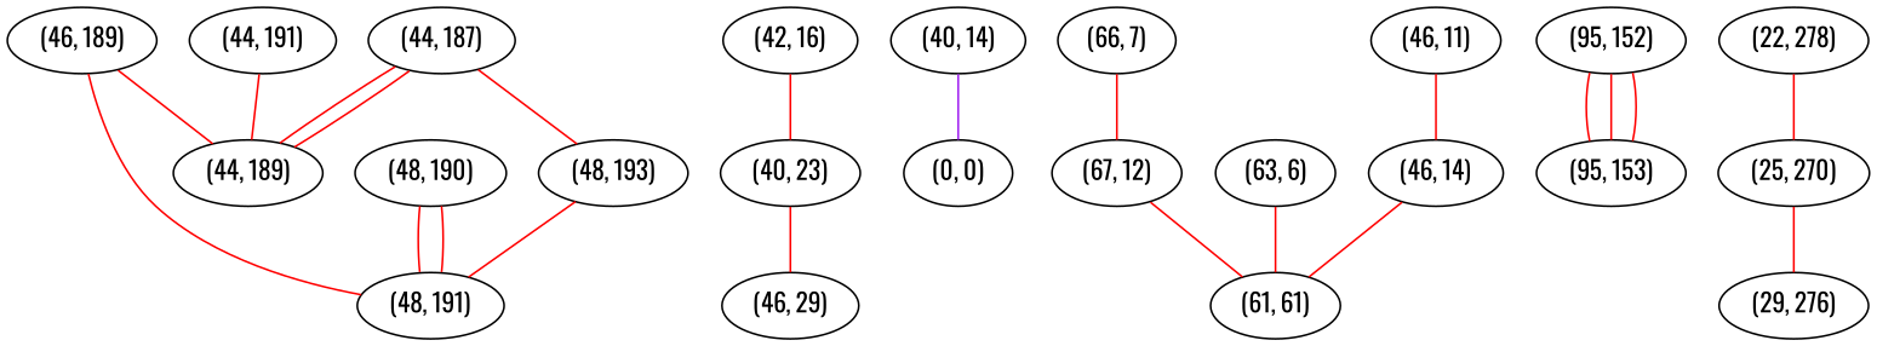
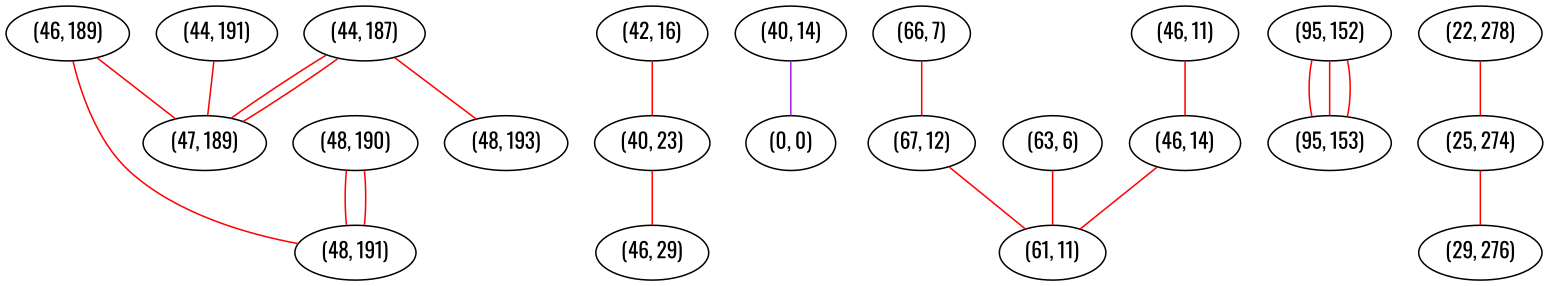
  graph {
    fontname=Oswald
    node [fontname=Oswald]
    edge [color=red fontname=Oswald weight=1]
    "(44, 187)"
-   "(44, 189)"
+   "(44, 189)" [label="(47, 189)"]
    "(48, 193)"
    "(42, 16)"
    "(40, 23)"
    "(46, 29)"
    "(40, 14)"
    "(0, 0)"
    "(46, 14)"
-   "(61, 11)" [label="(61, 61)"]
+   "(61, 11)"
    "(44, 191)"
    "(95, 152)"
    "(95, 153)"
    "(67, 12)"
    "(46, 189)"
    "(48, 191)"
    "(48, 190)"
    "(66, 7)"
    "(63, 6)"
    n20 [label="(46, 11)"]
-   "(25, 274)" [label="(25, 270)"]
+   "(25, 274)"
    "(29, 276)"
    n23 [label="(22, 278)"]
    "(44, 187)" -- "(44, 189)"
    "(44, 187)" -- "(44, 189)"
    "(44, 187)" -- "(48, 193)"
-   "(48, 193)" -- "(48, 191)"
    "(42, 16)" -- "(40, 23)"
    "(40, 23)" -- "(46, 29)"
    "(40, 14)" -- "(0, 0)" [color=purple weight=4]
    "(46, 14)" -- "(61, 11)"
    "(44, 191)" -- "(44, 189)"
    "(95, 152)" -- "(95, 153)"
    "(95, 152)" -- "(95, 153)"
    "(95, 152)" -- "(95, 153)"
    "(67, 12)" -- "(61, 11)"
    "(46, 189)" -- "(44, 189)"
    "(46, 189)" -- "(48, 191)"
    "(48, 190)" -- "(48, 191)"
    "(48, 190)" -- "(48, 191)"
    "(66, 7)" -- "(67, 12)"
    "(63, 6)" -- "(61, 11)"
    n20 -- "(46, 14)"
    "(25, 274)" -- "(29, 276)"
    n23 -- "(25, 274)"
  }
